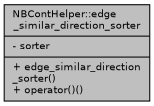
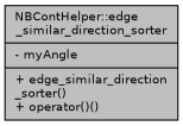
  digraph {
-   n1 [color=black fillcolor=grey75 fontcolor=black fontname=Helvetica fontsize=10 height=0.2 label="{NBContHelper::edge\l_similar_direction_sorter\n|- sorter\l|+ edge_similar_direction\l_sorter()\l+ operator()()\l}" shape=record style=filled width=0.4]
+   n1 [color=black fillcolor=grey75 fontcolor=black fontname=Helvetica fontsize=10 height=0.2 label="{NBContHelper::edge\l_similar_direction_sorter\n|- myAngle\l|+ edge_similar_direction\l_sorter()\l+ operator()()\l}" shape=record style=filled width=0.4]
  }
